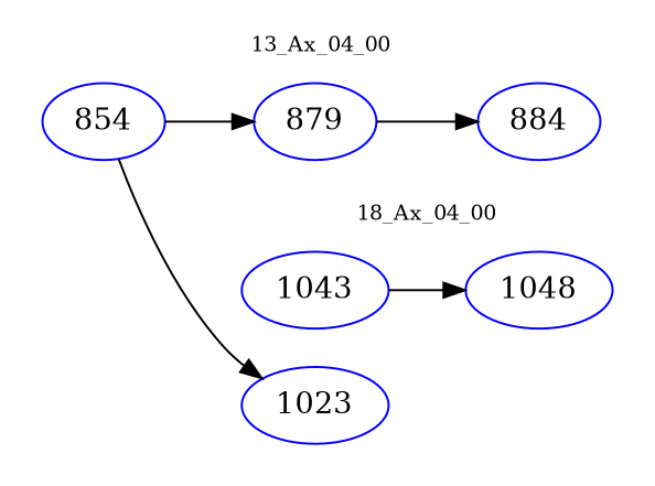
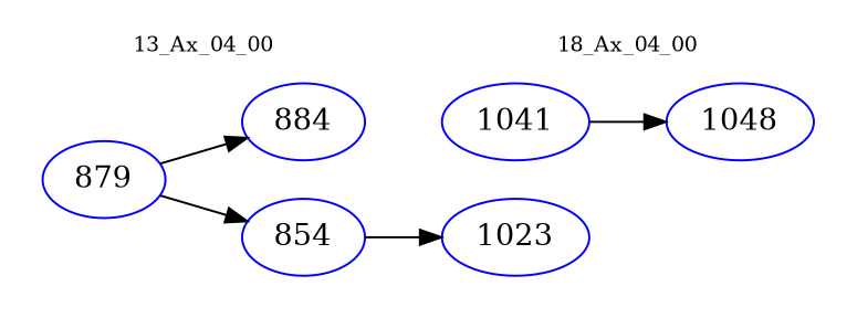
  digraph {
    rankdir=LR
    node [color=blue]
    edge [color=black]
-   n1 [label=1043]
+   n1 [label=1041]
    n2 [label=1023]
    n3 [label=1048]
    n4 [label=879]
    n5 [label=854]
    n6 [label=884]
    subgraph cluster_1 {
      color=white
      fontsize=10
      label="18_Ax_04_00"
      n1
      n2
      n3
    }
    subgraph cluster_2 {
      color=white
      fontsize=10
      label="13_Ax_04_00"
      n4
      n5
      n6
    }
    n1 -> n3
-   n5 -> n4
+   n4 -> n5
    n4 -> n6
    n5 -> n2
  }
